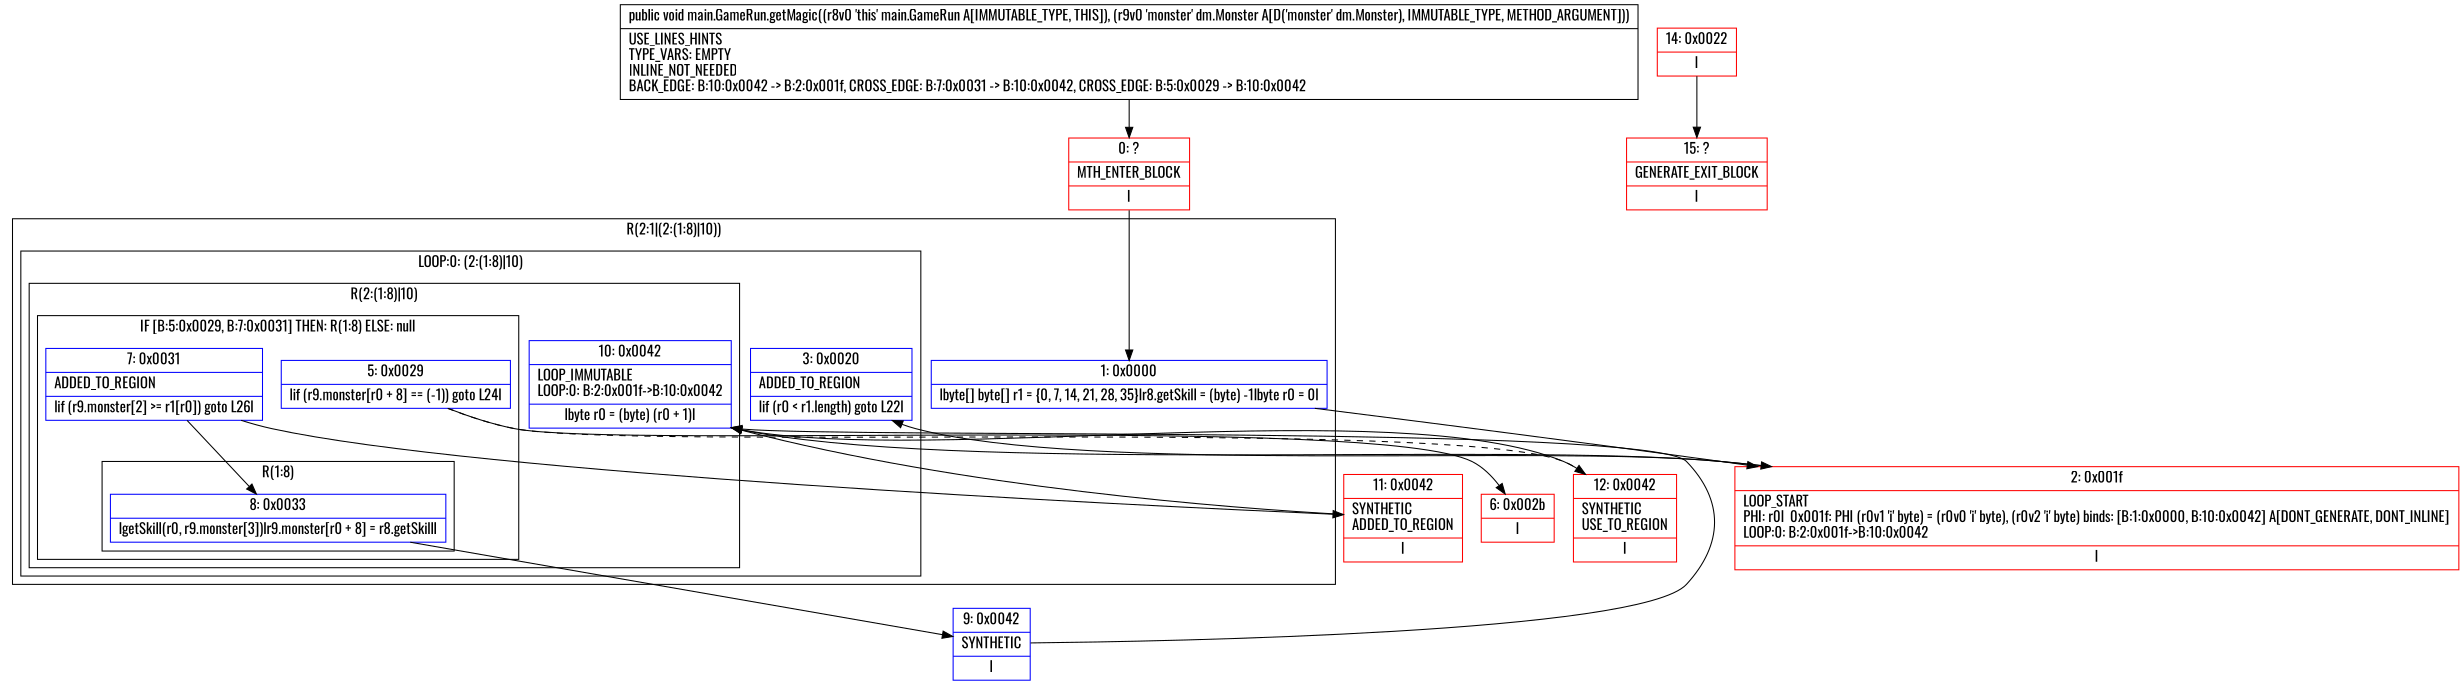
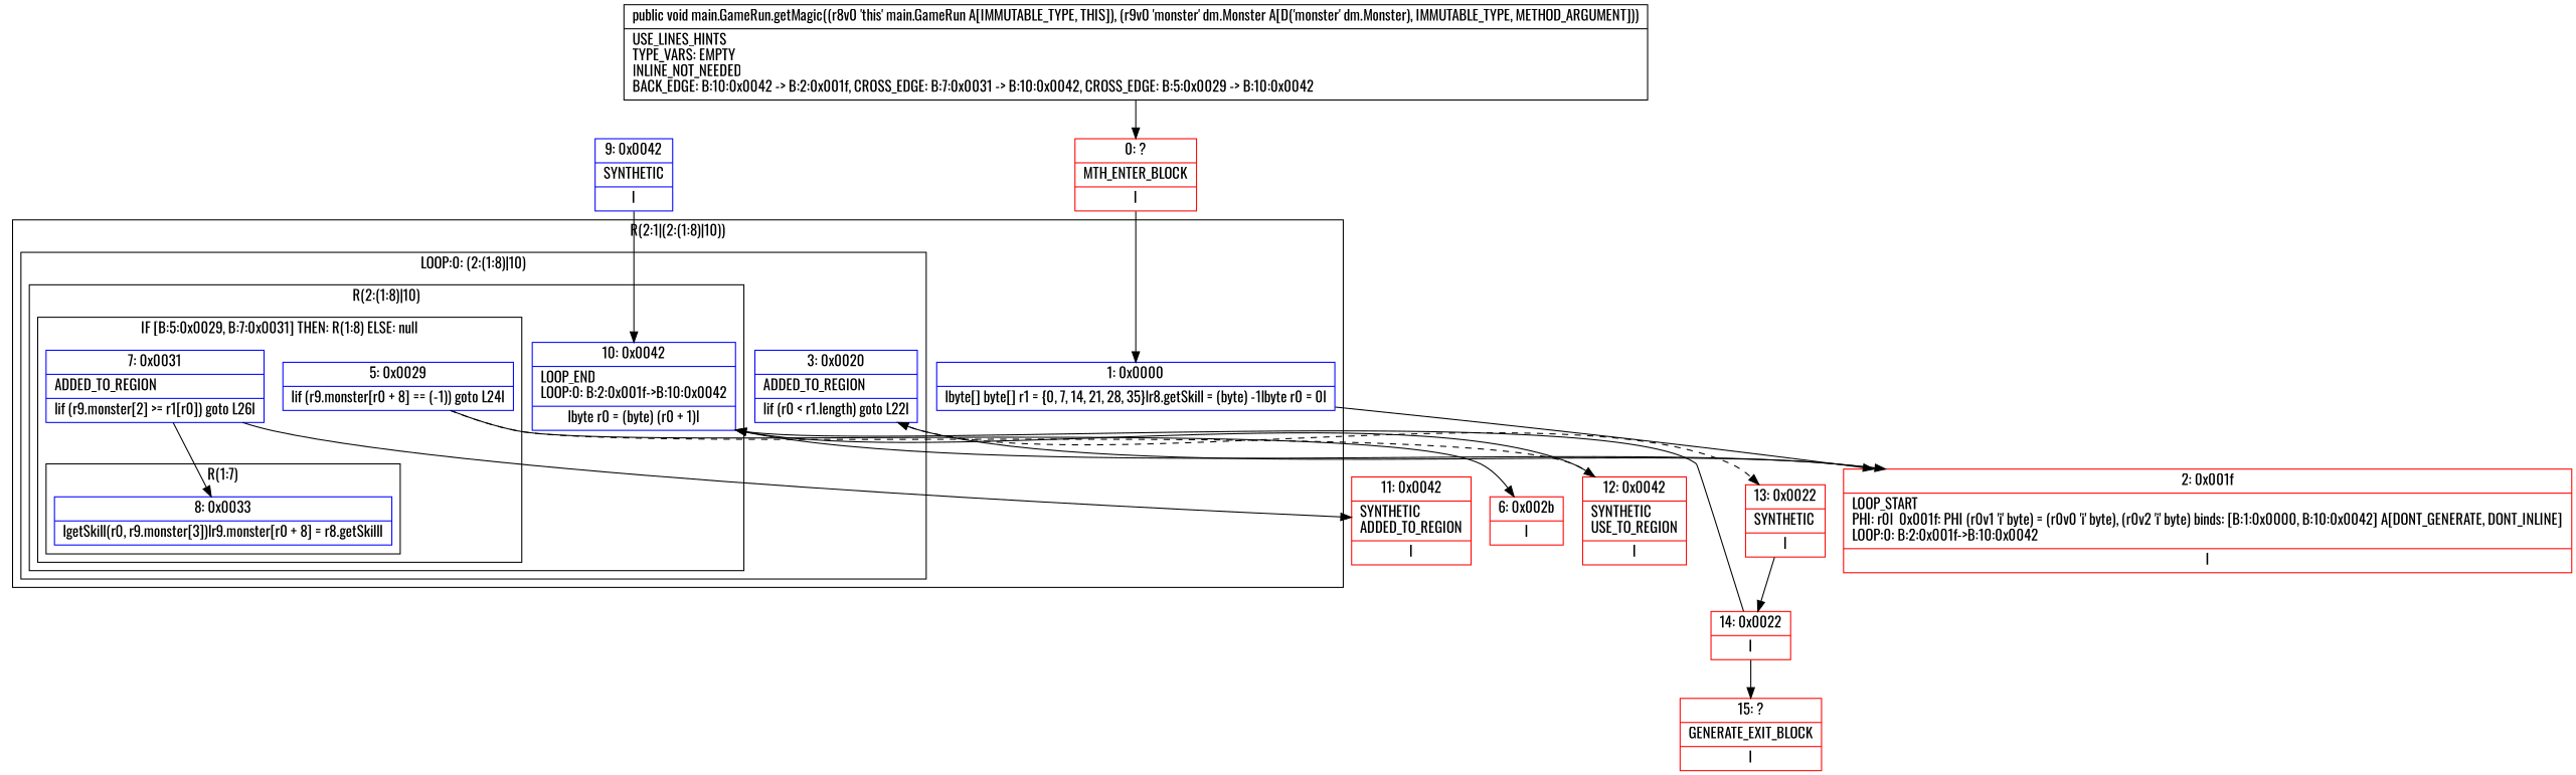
  digraph {
    fontname=Oswald
    node [color=red fontname=Oswald shape=record]
    edge [fontname=Oswald]
    n1 [color=blue label="{8\:\ 0x0033|lgetSkill(r0, r9.monster[3])lr9.monster[r0 + 8] = r8.getSkilll}"]
    n2 [color=blue label="{5\:\ 0x0029|lif (r9.monster[r0 + 8] == (\-1)) goto L24l}"]
    n3 [color=blue label="{7\:\ 0x0031|ADDED_TO_REGION\l|lif (r9.monster[2] \>= r1[r0]) goto L26l}"]
-   n4 [color=blue label="{10\:\ 0x0042|LOOP_IMMUTABLE\lLOOP:0: B:2:0x001f\-\>B:10:0x0042\l|lbyte r0 = (byte) (r0 + 1)l}"]
+   n4 [color=blue label="{10\:\ 0x0042|LOOP_END\lLOOP:0: B:2:0x001f\-\>B:10:0x0042\l|lbyte r0 = (byte) (r0 + 1)l}"]
    n5 [color=blue label="{3\:\ 0x0020|ADDED_TO_REGION\l|lif (r0 \< r1.length) goto L22l}"]
    n6 [color=blue label="{1\:\ 0x0000|lbyte[] byte[] r1 = \{0, 7, 14, 21, 28, 35\}lr8.getSkill = (byte) \-1lbyte r0 = 0l}"]
    n7 [color=blue label="{9\:\ 0x0042|SYNTHETIC\l|l}"]
    n8 [label="{6\:\ 0x002b|l}"]
    n9 [label="{12\:\ 0x0042|SYNTHETIC\lUSE_TO_REGION\l|l}"]
    n10 [label="{11\:\ 0x0042|SYNTHETIC\lADDED_TO_REGION\l|l}"]
    n11 [label="{2\:\ 0x001f|LOOP_START\lPHI: r0l  0x001f: PHI (r0v1 'i' byte) = (r0v0 'i' byte), (r0v2 'i' byte) binds: [B:1:0x0000, B:10:0x0042] A[DONT_GENERATE, DONT_INLINE]\lLOOP:0: B:2:0x001f\-\>B:10:0x0042\l|l}"]
+   n12 [label="{13\:\ 0x0022|SYNTHETIC\l|l}"]
    n13 [label="{14\:\ 0x0022|l}"]
    n14 [label="{0\:\ ?|MTH_ENTER_BLOCK\l|l}"]
    n15 [label="{15\:\ ?|GENERATE_EXIT_BLOCK\l|l}"]
    n16 [label="{public void main.GameRun.getMagic((r8v0 'this' main.GameRun A[IMMUTABLE_TYPE, THIS]), (r9v0 'monster' dm.Monster A[D('monster' dm.Monster), IMMUTABLE_TYPE, METHOD_ARGUMENT]))  | USE_LINES_HINTS\lTYPE_VARS: EMPTY\lINLINE_NOT_NEEDED\lBACK_EDGE: B:10:0x0042 \-\> B:2:0x001f, CROSS_EDGE: B:7:0x0031 \-\> B:10:0x0042, CROSS_EDGE: B:5:0x0029 \-\> B:10:0x0042\l}" color=""]
    subgraph cluster_1 {
      label="R(2:1|(2:(1:8)|10))"
      n6
      subgraph cluster_2 {
        label="LOOP:0: (2:(1:8)|10)"
        n5
        subgraph cluster_3 {
          label="R(2:(1:8)|10)"
          n4
          subgraph cluster_4 {
            label="IF [B:5:0x0029, B:7:0x0031] THEN: R(1:8) ELSE: null"
            n2
            n3
            subgraph cluster_5 {
-             label="R(1:8)"
+             label="R(1:7)"
              n1
            }
          }
        }
      }
    }
-   n1 -> n7
    n2 -> n8
    n2 -> n9 [style=dashed]
    n3 -> n1
    n3 -> n10 [style=solid]
    n4 -> n11
+   n5 -> n12 [style=dashed]
    n6 -> n11
    n7 -> n4
    n9 -> n4
-   n10 -> n4
+   n13 -> n4
    n11 -> n5
+   n12 -> n13
    n13 -> n15
    n14 -> n6
    n16 -> n14
  }
